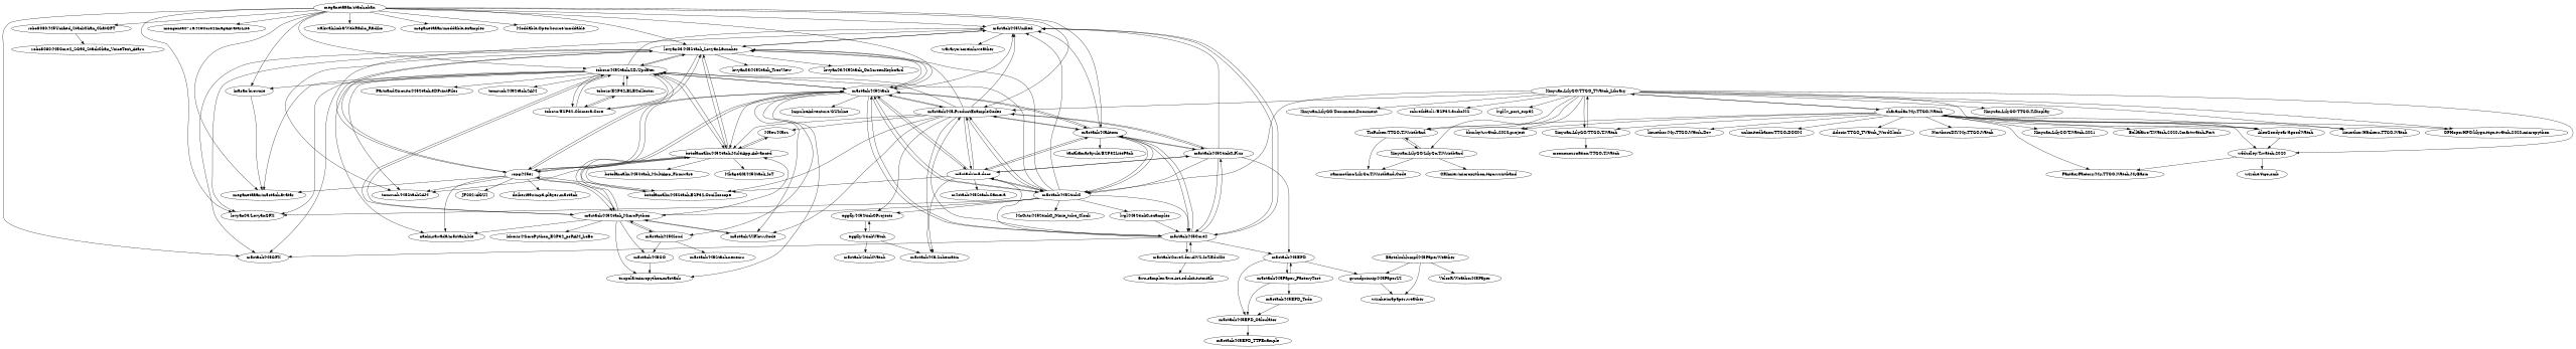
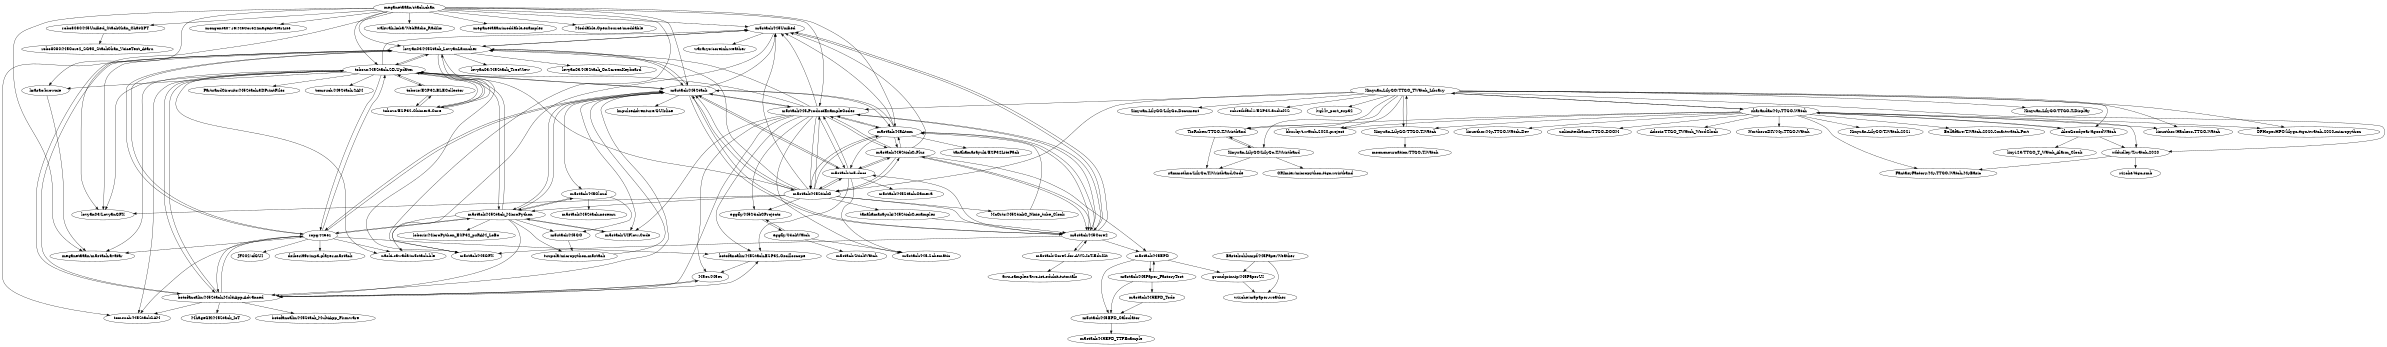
  digraph {
    "meganetaaan/stack-chan" [l="-37.635,40.731"]
    "meganetaaan/m5stack-avatar" [l="-37.634,40.753"]
    "robo8080/M5Unified_StackChan_ChatGPT" [l="-37.583,40.733"]
    "m5stack/M5Unified" [l="-37.67,40.724"]
    "mongonta0716/M5Core2ImageAvatarLite" [l="-37.606,40.729"]
    "lovyan03/LovyanGFX" [l="-35.483,39.683"]
    "m5stack/M5GFX" [l="-37.654,40.723"]
    "tobozo/M5Stack-SD-Updater" [l="-37.661,40.756"]
    "wakwak-koba/WebRadio_Radiko" [l="-37.607,40.718"]
    "meganetaaan/moddable-examples" [l="-32.215,40.74"]
    "Moddable-OpenSource/moddable" [l="-32.213,40.763"]
    "m5stack/M5-ProductExampleCodes" [l="-37.683,40.716"]
    "ksasao/brownie" [l="-37.61,40.75"]
    "m5stack/M5Stack" [l="-37.689,40.734"]
    "lovyan03/M5Stack_LovyanLauncher" [l="-37.662,40.744"]
    "m5stack/M5Atom" [l="-37.685,40.703"]
    "robo8080/M5Core2_SG90_StackChan_VoiceText_Ataru" [l="-37.56,40.737"]
    "m5stack/M5Core2" [l="-37.707,40.715"]
    "wararyo/coreink-weather" [l="-37.641,40.709"]
    "m5stack/M5Stack_MicroPython" [l="-37.703,40.758"]
    "naoki-sawada/m5stack-ble" [l="-37.685,40.778"]
    "ropg/M5ez" [l="-37.681,40.763"]
    "botofancalin/M5Stack-MultiApp-Advanced" [l="-37.69,40.751"]
    "tobozo/ESP32-BLECollector" [l="-37.634,40.784"]
    "tobozo/ESP32-Chimera-Core" [l="-37.645,40.768"]
    "tomsuch/M5StackSAM" [l="-37.667,40.769"]
    "PartsandCircuits/M5Stack-3DPrintFiles" [l="-37.63,40.767"]
    n28 [l="-37.657,40.79" label="tomsuch/M9Stack-SAM"]
    "m5stack/M5StickC" [l="-37.667,40.704"]
    "m5stack/UIFlow-Code" [l="-37.721,40.747"]
    "m5stack/m5-docs" [l="-37.699,40.705"]
    "m5stack/M5StickC-Plus" [l="-37.706,40.695"]
    "eggfly/M5StickCProjects" [l="-37.683,40.673"]
    "m5stack/M5-Schematic" [l="-37.673,40.687"]
    "botofancalin/M5Stack-ESP32-Oscilloscope" [l="-37.707,40.736"]
    "M5ez/M5ez" [l="-37.728,40.734"]
    "m5stack/M5Cloud" [l="-37.734,40.762"]
    "tuupola/micropython-m5stack" [l="-37.719,40.769"]
    "ImpulseAdventure/GUIslice" [l="-35.404,39.689"]
    "lovyan03/M5Stack_TreeView" [l="-37.615,40.766"]
    "lovyan03/M5Stack_OnScreenKeyboard" [l="-37.657,40.777"]
    "tanakamasayuki/ESP32LitePack" [l="-37.702,40.678"]
    "m5stack/M5EPD" [l="-37.766,40.688"]
    "m5stack/Core2-for-AWS-IoT-EduKit" [l="-37.746,40.714"]
    "loboris/MicroPython_ESP32_psRAM_LoBo" [l="-35.896,41.155"]
    "m5stack/M5GO" [l="-37.74,40.777"]
    "JF002/cfGUI" [l="-37.683,40.805"]
    "dsiberia9s/mp3-player-m5stack" [l="-37.693,40.791"]
    "botofancalin/M5Stack_MultiApp_Firmware" [l="-37.71,40.783"]
    "MhageGH/M5Stack_IoT" [l="-37.701,40.773"]
-   "tanakamasayuki/M5StickC-examples" [l="-37.634,40.691" label="lvgl/M5StickC-examples"]
+   "tanakamasayuki/M5StickC-examples" [l="-37.634,40.691"]
    "McOrts/M5StickC_Nixie_tube_Clock" [l="-37.649,40.68"]
-   "m5stack/M5Stack-Camera" [l="-37.732,40.679" label="m4stack/M5Stack-Camera"]
+   "m5stack/M5Stack-Camera" [l="-37.732,40.679"]
    "eggfly/StickWatch" [l="-37.694,40.65"]
    "m5stack/M5Stack-nesemu" [l="-37.711,41.465"]
    "Xinyuan-LilyGO/TTGO_TWatch_Library" [l="-37.607,40.646"]
    "sharandac/My-TTGO-Watch" [l="-37.567,40.623"]
    "Xinyuan-LilyGO/TTGO-T-Watch" [l="-37.576,40.652"]
    "wfdudley/T-watch-2020" [l="-37.583,40.605"]
    "AlexGoodyear/agoodWatch" [l="-37.591,40.616"]
    "Xinyuan-LilyGO/TTGO-T-Display" [l="-35.384,39.703"]
    "linuxthor/Hackers-TTGO-Watch" [l="-37.591,40.629"]
    "Xinyuan-LilyGO/LilyGo-T-Wristband" [l="-37.629,40.61"]
    "OPHoperHPO/lilygo-ttgo-twatch-2020-micropython" [l="-37.566,40.642"]
-   "Xinyuan-LilyGO/LilyGo-Document" [l="-37.595,40.666" label="Xinyuan-LilyGO/Document-Document"]
+   "Xinyuan-LilyGO/LilyGo-Document" [l="-37.595,40.666"]
    "schreibfaul1/ESP32-audioI2S" [l="-35.541,39.705"]
    "TioRuben/TTGO-T-Wristband" [l="-37.611,40.62"]
    "lvgl/lv_port_esp32" [l="-35.61,39.709"]
    "bburky/t-watch-2020-project" [l="-37.582,40.637"]
    "Xinyuan-LilyGO/T-Watch-2021" [l="-37.528,40.606"]
    "Bellafaire/T-Watch-2020-Smartwatch-Port" [l="-37.552,40.598"]
    "linuxthor/My-TTGO-Watch-Dev" [l="-37.543,40.619"]
    "unlimitedbacon/TTGO-DOOM" [l="-37.539,40.635"]
    "Adosis/TTGO_TWatch_WordClock" [l="-37.531,40.624"]
    "NorthernDIY/My-TTGO-Watch" [l="-37.548,40.609"]
    "FantasyFactory/My-TTGO-Watch-MyBasic" [l="-37.564,40.605"]
    "moononournation/TTGO-T-Watch" [l="-37.555,40.662"]
    "wizche/ttgo-smb" [l="-37.579,40.584"]
+   "lixy123/TTGO_T_Watch_Alarm_Clock" [l="-37.599,40.595"]
    "sammothxc/LilyGo-T-Wristband-Code" [l="-37.635,40.621"]
    "CRImier/micropython-ttgo-wristband" [l="-37.639,40.593"]
    "grundprinzip/M5PaperUI" [l="-37.82,40.687"]
    "m5stack/M5Paper_FactoryTest" [l="-37.781,40.672"]
    "m5stack/M5EPD_Calculator" [l="-37.794,40.677"]
    "aws-samples/aws-iot-edukit-tutorials" [l="-37.772,40.718"]
    "wizche/m5paper-weather" [l="-37.841,40.688"]
    "m5stack/M5EPD_Todo" [l="-37.798,40.662"]
    "m5stack/M5EPD_TTFExample" [l="-37.813,40.67"]
    "m5stack/StickWatch" [l="-37.706,40.632"]
    "Bastelschlumpf/M5PaperWeather" [l="-37.859,40.683"]
-   "VolosR/WeatherM5Paper" [l="-37.884,40.673"]
    "meganetaaan/stack-chan" -> "meganetaaan/m5stack-avatar"
    "meganetaaan/stack-chan" -> "robo8080/M5Unified_StackChan_ChatGPT"
    "meganetaaan/stack-chan" -> "m5stack/M5Unified"
    "meganetaaan/stack-chan" -> "mongonta0716/M5Core2ImageAvatarLite"
    "meganetaaan/stack-chan" -> "lovyan03/LovyanGFX" [e=1]
    "meganetaaan/stack-chan" -> "m5stack/M5GFX"
    "meganetaaan/stack-chan" -> "tobozo/M5Stack-SD-Updater"
    "meganetaaan/stack-chan" -> "wakwak-koba/WebRadio_Radiko"
    "meganetaaan/stack-chan" -> "meganetaaan/moddable-examples" [e=1]
    "meganetaaan/stack-chan" -> "Moddable-OpenSource/moddable" [e=1]
    "meganetaaan/stack-chan" -> "m5stack/M5-ProductExampleCodes"
    "meganetaaan/stack-chan" -> "ksasao/brownie"
    "meganetaaan/stack-chan" -> "m5stack/M5Stack"
    "meganetaaan/stack-chan" -> "lovyan03/M5Stack_LovyanLauncher"
    "meganetaaan/stack-chan" -> "m5stack/M5Atom"
    "robo8080/M5Unified_StackChan_ChatGPT" -> "robo8080/M5Core2_SG90_StackChan_VoiceText_Ataru"
    "m5stack/M5Unified" -> "m5stack/M5GFX"
    "m5stack/M5Unified" -> "lovyan03/M5Stack_LovyanLauncher"
    "m5stack/M5Unified" -> "m5stack/M5Core2"
    "m5stack/M5Unified" -> "wararyo/coreink-weather"
    "tobozo/M5Stack-SD-Updater" -> "meganetaaan/m5stack-avatar"
    "tobozo/M5Stack-SD-Updater" -> "m5stack/M5Unified"
    "tobozo/M5Stack-SD-Updater" -> "lovyan03/LovyanGFX" [e=1]
    "tobozo/M5Stack-SD-Updater" -> "ksasao/brownie"
    "tobozo/M5Stack-SD-Updater" -> "m5stack/M5Stack"
    "tobozo/M5Stack-SD-Updater" -> "lovyan03/M5Stack_LovyanLauncher"
    "tobozo/M5Stack-SD-Updater" -> "m5stack/M5Stack_MicroPython"
    "tobozo/M5Stack-SD-Updater" -> "naoki-sawada/m5stack-ble"
    "tobozo/M5Stack-SD-Updater" -> "ropg/M5ez"
    "tobozo/M5Stack-SD-Updater" -> "botofancalin/M5Stack-MultiApp-Advanced"
    "tobozo/M5Stack-SD-Updater" -> "tobozo/ESP32-BLECollector"
    "tobozo/M5Stack-SD-Updater" -> "tobozo/ESP32-Chimera-Core"
    "tobozo/M5Stack-SD-Updater" -> "tomsuch/M5StackSAM"
    "tobozo/M5Stack-SD-Updater" -> "PartsandCircuits/M5Stack-3DPrintFiles"
    "tobozo/M5Stack-SD-Updater" -> n28
    "m5stack/M5-ProductExampleCodes" -> "m5stack/M5Unified"
    "m5stack/M5-ProductExampleCodes" -> "tobozo/M5Stack-SD-Updater"
    "m5stack/M5-ProductExampleCodes" -> "m5stack/M5Stack"
    "m5stack/M5-ProductExampleCodes" -> "lovyan03/M5Stack_LovyanLauncher"
    "m5stack/M5-ProductExampleCodes" -> "m5stack/M5Atom"
+   "m5stack/M5-ProductExampleCodes" -> "m5stack/M5Core2"
    "m5stack/M5-ProductExampleCodes" -> "botofancalin/M5Stack-MultiApp-Advanced"
    "m5stack/M5-ProductExampleCodes" -> "m5stack/M5StickC"
    "m5stack/M5-ProductExampleCodes" -> "m5stack/UIFlow-Code"
    "m5stack/M5-ProductExampleCodes" -> "m5stack/m5-docs"
    "m5stack/M5-ProductExampleCodes" -> "m5stack/M5StickC-Plus"
    "m5stack/M5-ProductExampleCodes" -> "eggfly/M5StickCProjects"
    "m5stack/M5-ProductExampleCodes" -> "m5stack/M5-Schematic"
    "m5stack/M5-ProductExampleCodes" -> "botofancalin/M5Stack-ESP32-Oscilloscope"
    "m5stack/M5-ProductExampleCodes" -> "M5ez/M5ez"
    "ksasao/brownie" -> "meganetaaan/m5stack-avatar"
    "m5stack/M5Stack" -> "m5stack/M5Unified"
    "m5stack/M5Stack" -> "tobozo/M5Stack-SD-Updater"
    "m5stack/M5Stack" -> "m5stack/M5-ProductExampleCodes"
    "m5stack/M5Stack" -> "lovyan03/M5Stack_LovyanLauncher"
    "m5stack/M5Stack" -> "m5stack/M5Atom"
    "m5stack/M5Stack" -> "m5stack/M5Core2"
    "m5stack/M5Stack" -> "m5stack/M5Stack_MicroPython"
    "m5stack/M5Stack" -> "ropg/M5ez"
    "m5stack/M5Stack" -> "botofancalin/M5Stack-MultiApp-Advanced"
    "m5stack/M5Stack" -> "m5stack/M5StickC"
    "m5stack/M5Stack" -> "m5stack/UIFlow-Code"
    "m5stack/M5Stack" -> "m5stack/m5-docs"
    "m5stack/M5Stack" -> "m5stack/M5Cloud"
-   "m5stack/M5Stack" -> "tuupola/micropython-m5stack"
+   "tuupola/micropython-m5stack" -> "m5stack/M5Stack"
    "m5stack/M5Stack" -> "ImpulseAdventure/GUIslice" [e=1]
    "lovyan03/M5Stack_LovyanLauncher" -> "m5stack/M5Unified"
    "lovyan03/M5Stack_LovyanLauncher" -> "lovyan03/LovyanGFX" [e=1]
    "lovyan03/M5Stack_LovyanLauncher" -> "m5stack/M5GFX"
    "lovyan03/M5Stack_LovyanLauncher" -> "tobozo/M5Stack-SD-Updater"
    "lovyan03/M5Stack_LovyanLauncher" -> "m5stack/M5Stack"
    "lovyan03/M5Stack_LovyanLauncher" -> "ropg/M5ez"
    "lovyan03/M5Stack_LovyanLauncher" -> "botofancalin/M5Stack-MultiApp-Advanced"
    "lovyan03/M5Stack_LovyanLauncher" -> "tobozo/ESP32-Chimera-Core"
    "lovyan03/M5Stack_LovyanLauncher" -> "tomsuch/M5StackSAM"
    "lovyan03/M5Stack_LovyanLauncher" -> "lovyan03/M5Stack_TreeView"
    "lovyan03/M5Stack_LovyanLauncher" -> "lovyan03/M5Stack_OnScreenKeyboard"
    "m5stack/M5Atom" -> "m5stack/M5Unified"
    "m5stack/M5Atom" -> "m5stack/M5-ProductExampleCodes"
    "m5stack/M5Atom" -> "m5stack/M5Stack"
    "m5stack/M5Atom" -> "m5stack/M5Core2"
    "m5stack/M5Atom" -> "m5stack/M5StickC"
    "m5stack/M5Atom" -> "m5stack/m5-docs"
    "m5stack/M5Atom" -> "m5stack/M5StickC-Plus"
    "m5stack/M5Atom" -> "tanakamasayuki/ESP32LitePack"
    "m5stack/M5Core2" -> "m5stack/M5Unified"
    "m5stack/M5Core2" -> "m5stack/M5GFX"
    "m5stack/M5Core2" -> "m5stack/M5-ProductExampleCodes"
    "m5stack/M5Core2" -> "m5stack/M5Stack"
    "m5stack/M5Core2" -> "m5stack/M5Atom"
    "m5stack/M5Core2" -> "m5stack/m5-docs"
    "m5stack/M5Core2" -> "m5stack/M5StickC-Plus"
    "m5stack/M5Core2" -> "m5stack/M5EPD"
    "m5stack/M5Core2" -> "m5stack/Core2-for-AWS-IoT-EduKit"
    "m5stack/M5Stack_MicroPython" -> "tobozo/M5Stack-SD-Updater"
    "m5stack/M5Stack_MicroPython" -> "m5stack/M5Stack"
    "m5stack/M5Stack_MicroPython" -> "naoki-sawada/m5stack-ble"
    "m5stack/M5Stack_MicroPython" -> "ropg/M5ez"
    "m5stack/M5Stack_MicroPython" -> "botofancalin/M5Stack-MultiApp-Advanced"
    "m5stack/M5Stack_MicroPython" -> "m5stack/UIFlow-Code"
    "m5stack/M5Stack_MicroPython" -> "m5stack/M5Cloud"
    "m5stack/M5Stack_MicroPython" -> "tuupola/micropython-m5stack"
    "m5stack/M5Stack_MicroPython" -> "loboris/MicroPython_ESP32_psRAM_LoBo" [e=1]
    "m5stack/M5Stack_MicroPython" -> "m5stack/M5GO"
    "ropg/M5ez" -> "meganetaaan/m5stack-avatar"
    "ropg/M5ez" -> "tobozo/M5Stack-SD-Updater"
    "ropg/M5ez" -> "m5stack/M5Stack"
    "ropg/M5ez" -> "lovyan03/M5Stack_LovyanLauncher"
    "ropg/M5ez" -> "m5stack/M5Stack_MicroPython"
    "ropg/M5ez" -> "naoki-sawada/m5stack-ble"
    "ropg/M5ez" -> "botofancalin/M5Stack-MultiApp-Advanced"
    "ropg/M5ez" -> "tomsuch/M5StackSAM"
    "ropg/M5ez" -> "botofancalin/M5Stack-ESP32-Oscilloscope"
    "ropg/M5ez" -> "JF002/cfGUI"
    "ropg/M5ez" -> "dsiberia9s/mp3-player-m5stack"
    "botofancalin/M5Stack-MultiApp-Advanced" -> "tobozo/M5Stack-SD-Updater"
    "botofancalin/M5Stack-MultiApp-Advanced" -> "lovyan03/M5Stack_LovyanLauncher"
    "botofancalin/M5Stack-MultiApp-Advanced" -> "ropg/M5ez"
    "botofancalin/M5Stack-MultiApp-Advanced" -> "tomsuch/M5StackSAM"
    "botofancalin/M5Stack-MultiApp-Advanced" -> "botofancalin/M5Stack-ESP32-Oscilloscope"
    "botofancalin/M5Stack-MultiApp-Advanced" -> "M5ez/M5ez"
    "botofancalin/M5Stack-MultiApp-Advanced" -> "botofancalin/M5Stack_MultiApp_Firmware"
    "botofancalin/M5Stack-MultiApp-Advanced" -> "MhageGH/M5Stack_IoT"
    "tobozo/ESP32-BLECollector" -> "tobozo/M5Stack-SD-Updater"
    "tobozo/ESP32-BLECollector" -> "tobozo/ESP32-Chimera-Core"
    "tobozo/ESP32-Chimera-Core" -> "tobozo/M5Stack-SD-Updater"
    "tobozo/ESP32-Chimera-Core" -> "lovyan03/M5Stack_LovyanLauncher"
    "tobozo/ESP32-Chimera-Core" -> "tobozo/ESP32-BLECollector"
    "m5stack/M5StickC" -> "m5stack/M5Unified"
    "m5stack/M5StickC" -> "lovyan03/LovyanGFX" [e=1]
    "m5stack/M5StickC" -> "tobozo/M5Stack-SD-Updater"
    "m5stack/M5StickC" -> "m5stack/M5-ProductExampleCodes"
    "m5stack/M5StickC" -> "m5stack/M5Stack"
    "m5stack/M5StickC" -> "lovyan03/M5Stack_LovyanLauncher"
    "m5stack/M5StickC" -> "m5stack/M5Atom"
    "m5stack/M5StickC" -> "m5stack/M5Core2"
    "m5stack/M5StickC" -> "m5stack/M5Stack_MicroPython"
    "m5stack/M5StickC" -> "m5stack/m5-docs"
+   "m5stack/M5StickC" -> "m5stack/M5StickC-Plus"
    "m5stack/M5StickC" -> "eggfly/M5StickCProjects"
    "m5stack/M5StickC" -> "tanakamasayuki/M5StickC-examples"
    "m5stack/M5StickC" -> "McOrts/M5StickC_Nixie_tube_Clock"
    "m5stack/UIFlow-Code" -> "m5stack/M5Stack_MicroPython"
    "m5stack/m5-docs" -> "m5stack/M5-ProductExampleCodes"
    "m5stack/m5-docs" -> "m5stack/M5Stack"
-   "m5stack/m5-docs" -> "m5stack/M5Atom"
+   "McOrts/M5StickC_Nixie_tube_Clock" -> "m5stack/M5Atom"
    "m5stack/m5-docs" -> "m5stack/M5StickC"
    "m5stack/m5-docs" -> "m5stack/M5StickC-Plus"
    "m5stack/m5-docs" -> "m5stack/M5-Schematic"
    "m5stack/m5-docs" -> "botofancalin/M5Stack-ESP32-Oscilloscope"
    "m5stack/m5-docs" -> "m5stack/M5Stack-Camera"
    "m5stack/M5StickC-Plus" -> "m5stack/M5Unified"
    "m5stack/M5StickC-Plus" -> "m5stack/M5-ProductExampleCodes"
    "m5stack/M5StickC-Plus" -> "m5stack/M5Atom"
    "m5stack/M5StickC-Plus" -> "m5stack/M5Core2"
    "m5stack/M5StickC-Plus" -> "m5stack/M5StickC"
    "m5stack/M5StickC-Plus" -> "m5stack/m5-docs"
    "m5stack/M5StickC-Plus" -> "m5stack/M5EPD"
    "eggfly/M5StickCProjects" -> "eggfly/StickWatch"
-   "botofancalin/M5Stack-ESP32-Oscilloscope" -> "botofancalin/M5Stack-MultiApp-Advanced"
+   "botofancalin/M5Stack-ESP32-Oscilloscope" -> "M5ez/M5ez"
    "M5ez/M5ez" -> "botofancalin/M5Stack-MultiApp-Advanced"
    "m5stack/M5Cloud" -> "m5stack/M5Stack_MicroPython"
    "m5stack/M5Cloud" -> "m5stack/M5GO"
    "m5stack/M5Cloud" -> "m5stack/M5Stack-nesemu" [e=1]
    "m5stack/M5EPD" -> "grundprinzip/M5PaperUI"
    "m5stack/M5EPD" -> "m5stack/M5Paper_FactoryTest"
    "m5stack/M5EPD" -> "m5stack/M5EPD_Calculator"
    "m5stack/Core2-for-AWS-IoT-EduKit" -> "m5stack/M5Core2"
    "m5stack/Core2-for-AWS-IoT-EduKit" -> "aws-samples/aws-iot-edukit-tutorials"
    "m5stack/M5GO" -> "tuupola/micropython-m5stack"
    "tanakamasayuki/M5StickC-examples" -> "m5stack/M5Core2"
    "eggfly/StickWatch" -> "eggfly/M5StickCProjects"
    "eggfly/StickWatch" -> "m5stack/M5-Schematic"
    "eggfly/StickWatch" -> "m5stack/StickWatch"
    "Xinyuan-LilyGO/TTGO_TWatch_Library" -> "m5stack/M5-ProductExampleCodes"
    "Xinyuan-LilyGO/TTGO_TWatch_Library" -> "m5stack/M5StickC"
    "Xinyuan-LilyGO/TTGO_TWatch_Library" -> "sharandac/My-TTGO-Watch"
    "Xinyuan-LilyGO/TTGO_TWatch_Library" -> "Xinyuan-LilyGO/TTGO-T-Watch"
    "Xinyuan-LilyGO/TTGO_TWatch_Library" -> "wfdudley/T-watch-2020"
    "Xinyuan-LilyGO/TTGO_TWatch_Library" -> "AlexGoodyear/agoodWatch"
    "Xinyuan-LilyGO/TTGO_TWatch_Library" -> "Xinyuan-LilyGO/TTGO-T-Display" [e=1]
    "Xinyuan-LilyGO/TTGO_TWatch_Library" -> "linuxthor/Hackers-TTGO-Watch"
    "Xinyuan-LilyGO/TTGO_TWatch_Library" -> "Xinyuan-LilyGO/LilyGo-T-Wristband"
    "Xinyuan-LilyGO/TTGO_TWatch_Library" -> "OPHoperHPO/lilygo-ttgo-twatch-2020-micropython"
    "Xinyuan-LilyGO/TTGO_TWatch_Library" -> "Xinyuan-LilyGO/LilyGo-Document"
    "Xinyuan-LilyGO/TTGO_TWatch_Library" -> "schreibfaul1/ESP32-audioI2S" [e=1]
    "Xinyuan-LilyGO/TTGO_TWatch_Library" -> "TioRuben/TTGO-T-Wristband"
    "Xinyuan-LilyGO/TTGO_TWatch_Library" -> "lvgl/lv_port_esp32" [e=1]
    "Xinyuan-LilyGO/TTGO_TWatch_Library" -> "bburky/t-watch-2020-project"
    "sharandac/My-TTGO-Watch" -> "Xinyuan-LilyGO/TTGO_TWatch_Library"
    "sharandac/My-TTGO-Watch" -> "Xinyuan-LilyGO/TTGO-T-Watch"
    "sharandac/My-TTGO-Watch" -> "wfdudley/T-watch-2020"
    "sharandac/My-TTGO-Watch" -> "AlexGoodyear/agoodWatch"
    "sharandac/My-TTGO-Watch" -> "linuxthor/Hackers-TTGO-Watch"
    "sharandac/My-TTGO-Watch" -> "OPHoperHPO/lilygo-ttgo-twatch-2020-micropython"
    "sharandac/My-TTGO-Watch" -> "TioRuben/TTGO-T-Wristband"
    "sharandac/My-TTGO-Watch" -> "bburky/t-watch-2020-project"
    "sharandac/My-TTGO-Watch" -> "Xinyuan-LilyGO/T-Watch-2021"
    "sharandac/My-TTGO-Watch" -> "Bellafaire/T-Watch-2020-Smartwatch-Port"
    "sharandac/My-TTGO-Watch" -> "linuxthor/My-TTGO-Watch-Dev"
    "sharandac/My-TTGO-Watch" -> "unlimitedbacon/TTGO-DOOM"
    "sharandac/My-TTGO-Watch" -> "Adosis/TTGO_TWatch_WordClock"
    "sharandac/My-TTGO-Watch" -> "NorthernDIY/My-TTGO-Watch"
    "sharandac/My-TTGO-Watch" -> "FantasyFactory/My-TTGO-Watch-MyBasic"
    "Xinyuan-LilyGO/TTGO-T-Watch" -> "Xinyuan-LilyGO/TTGO_TWatch_Library"
    "Xinyuan-LilyGO/TTGO-T-Watch" -> "moononournation/TTGO-T-Watch"
    "wfdudley/T-watch-2020" -> "FantasyFactory/My-TTGO-Watch-MyBasic"
    "wfdudley/T-watch-2020" -> "wizche/ttgo-smb"
    "AlexGoodyear/agoodWatch" -> "sharandac/My-TTGO-Watch"
    "AlexGoodyear/agoodWatch" -> "wfdudley/T-watch-2020"
+   "AlexGoodyear/agoodWatch" -> "lixy123/TTGO_T_Watch_Alarm_Clock"
    "Xinyuan-LilyGO/LilyGo-T-Wristband" -> "TioRuben/TTGO-T-Wristband"
    "Xinyuan-LilyGO/LilyGo-T-Wristband" -> "sammothxc/LilyGo-T-Wristband-Code"
    "Xinyuan-LilyGO/LilyGo-T-Wristband" -> "CRImier/micropython-ttgo-wristband"
    "TioRuben/TTGO-T-Wristband" -> "Xinyuan-LilyGO/LilyGo-T-Wristband"
    "TioRuben/TTGO-T-Wristband" -> "sammothxc/LilyGo-T-Wristband-Code"
    "grundprinzip/M5PaperUI" -> "wizche/m5paper-weather"
    "m5stack/M5Paper_FactoryTest" -> "m5stack/M5EPD"
    "m5stack/M5Paper_FactoryTest" -> "m5stack/M5EPD_Calculator"
    "m5stack/M5Paper_FactoryTest" -> "m5stack/M5EPD_Todo"
    "m5stack/M5EPD_Calculator" -> "m5stack/M5EPD_TTFExample"
    "m5stack/M5EPD_Todo" -> "m5stack/M5EPD_Calculator"
    "Bastelschlumpf/M5PaperWeather" -> "grundprinzip/M5PaperUI"
    "Bastelschlumpf/M5PaperWeather" -> "wizche/m5paper-weather"
-   "Bastelschlumpf/M5PaperWeather" -> "VolosR/WeatherM5Paper"
  }
